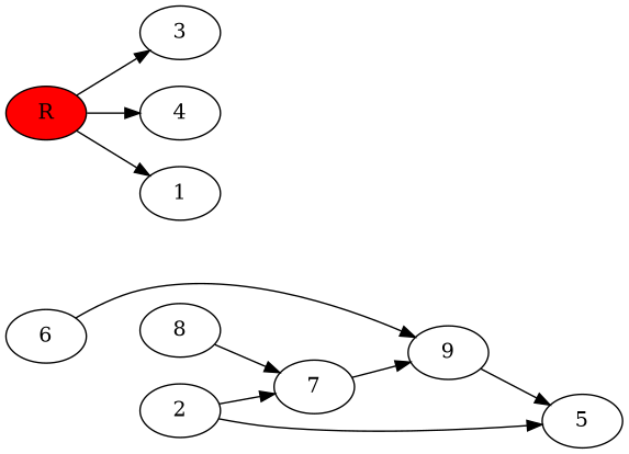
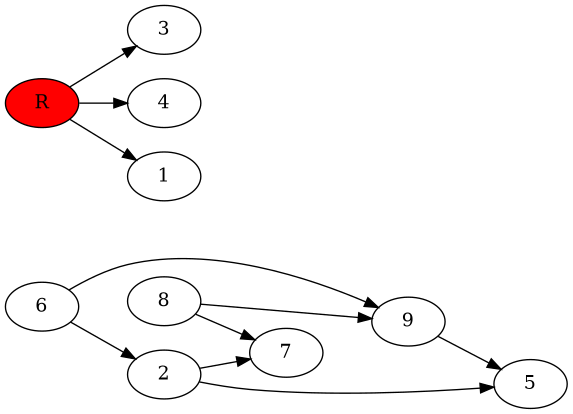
  digraph {
    rankdir=LR
    2
    5
    7
    6
    9
    8
    R [fillcolor="#ff0000" style=filled]
    3
    4
    1
    2 -> 5
    2 -> 7
+   6 -> 2
    6 -> 9
    9 -> 5
    8 -> 7
-   7 -> 9
+   8 -> 9
    R -> 3
    R -> 4
    R -> 1
  }
